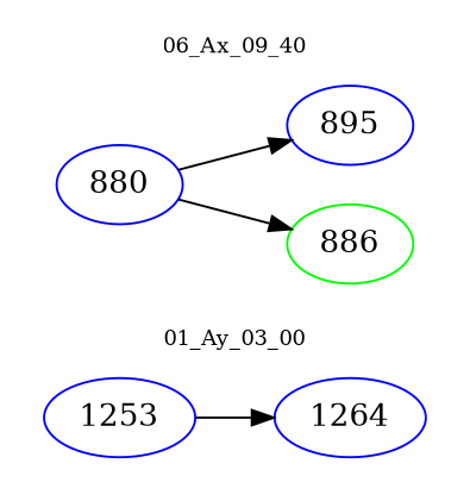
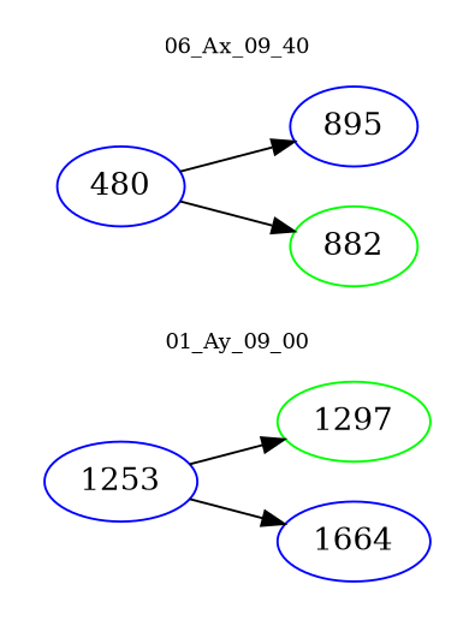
  digraph {
    rankdir=LR
    node [color=blue]
    edge [color=black]
    n1 [label=1253]
-   n2 [label=1264]
-   n4 [label=880]
-   n5 [color=green label=886]
+   n2 [label=1664]
+   n3 [color=green label=1297]
+   n4 [label=480]
+   n5 [color=green label=882]
    n6 [label=895]
    subgraph cluster_1 {
      color=white
      fontsize=10
-     label="01_Ay_03_00"
+     label="01_Ay_09_00"
      n1
      n2
+     n3
    }
    subgraph cluster_2 {
      color=white
      fontsize=10
      label="06_Ax_09_40"
      n4
      n5
      n6
    }
    n1 -> n2
+   n1 -> n3
    n4 -> n5
    n4 -> n6
  }
